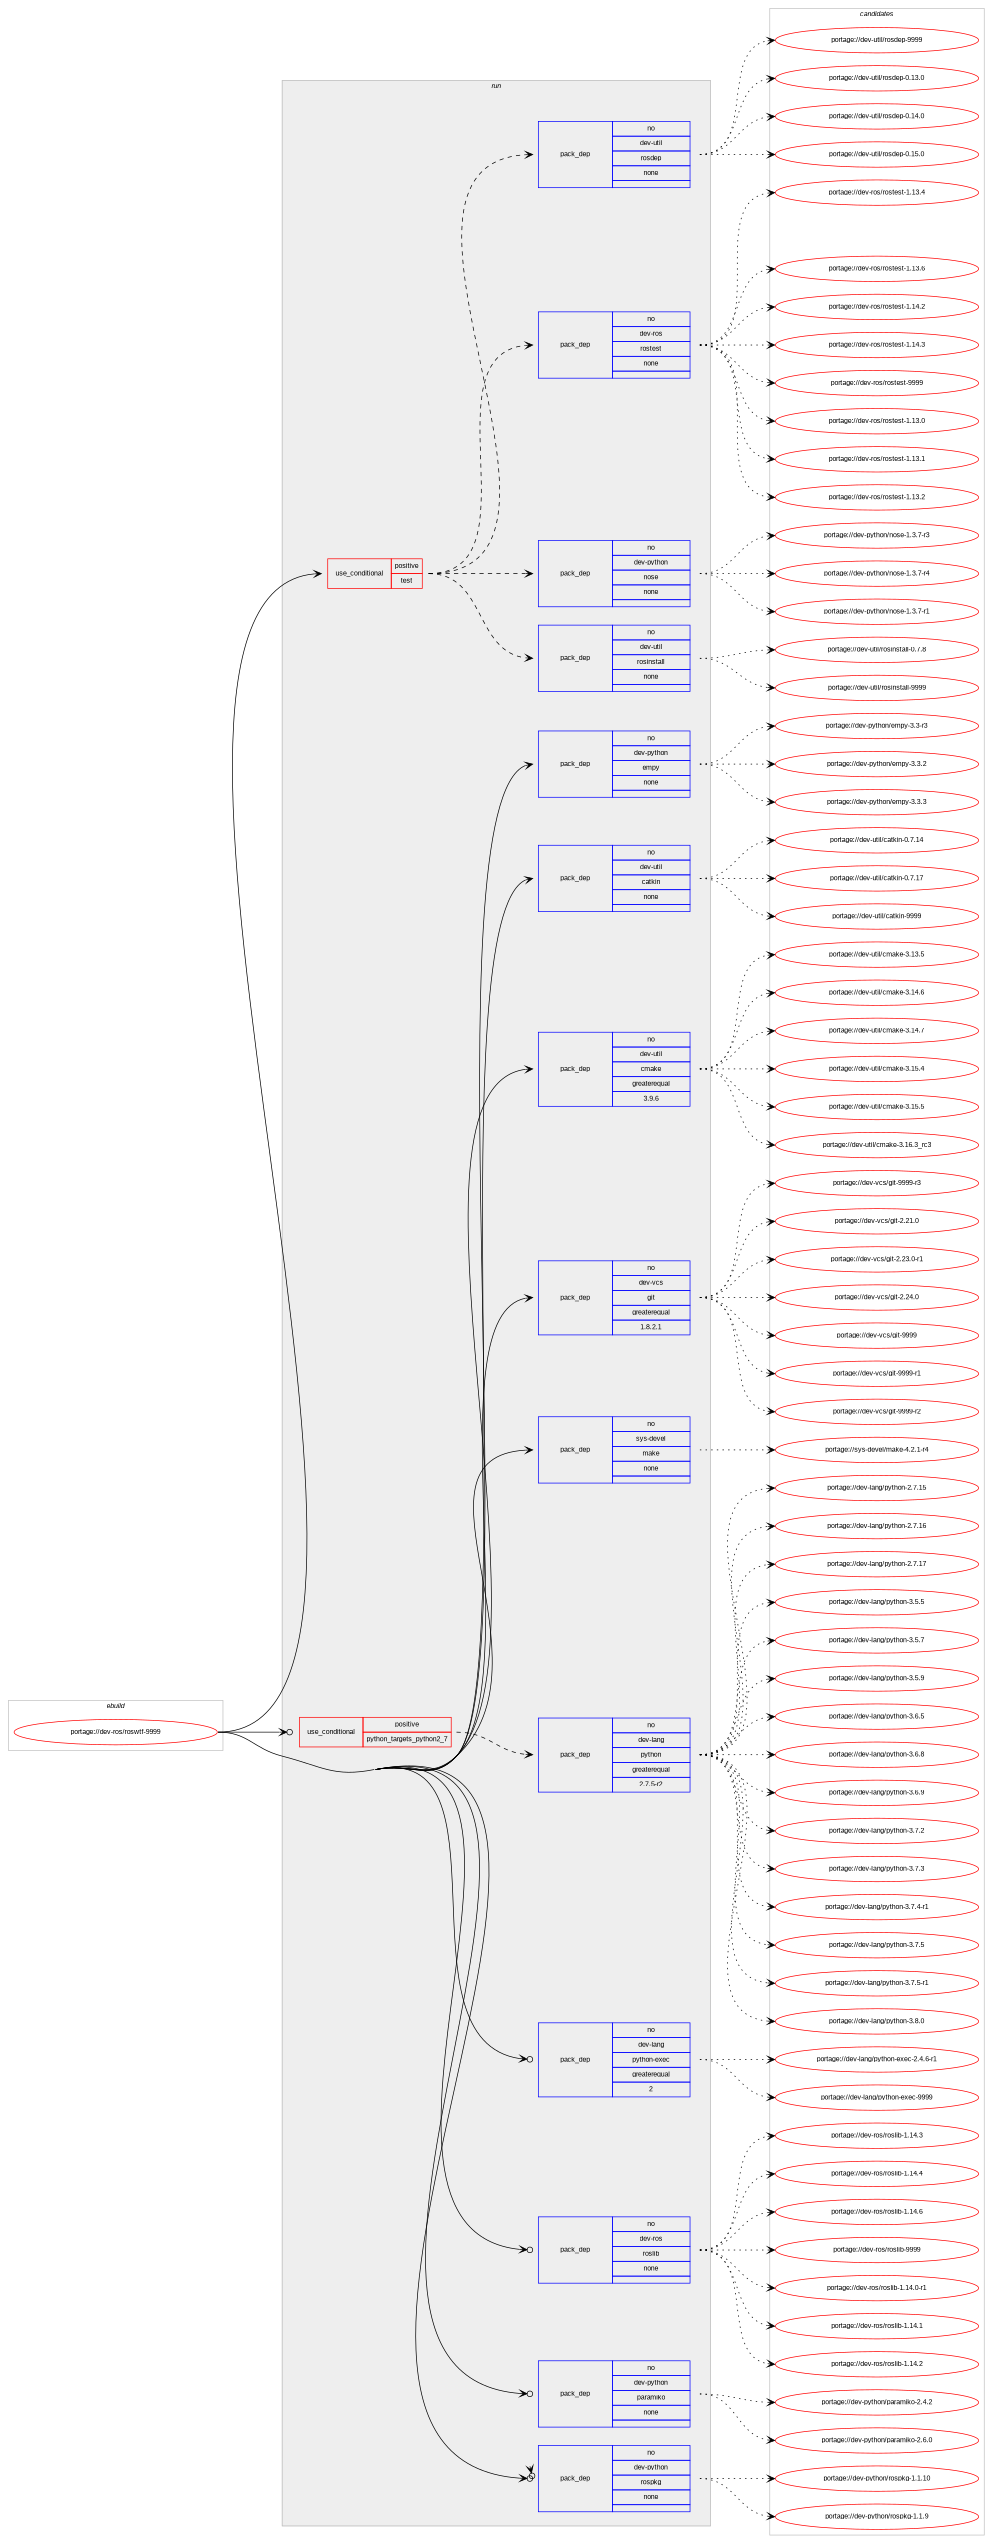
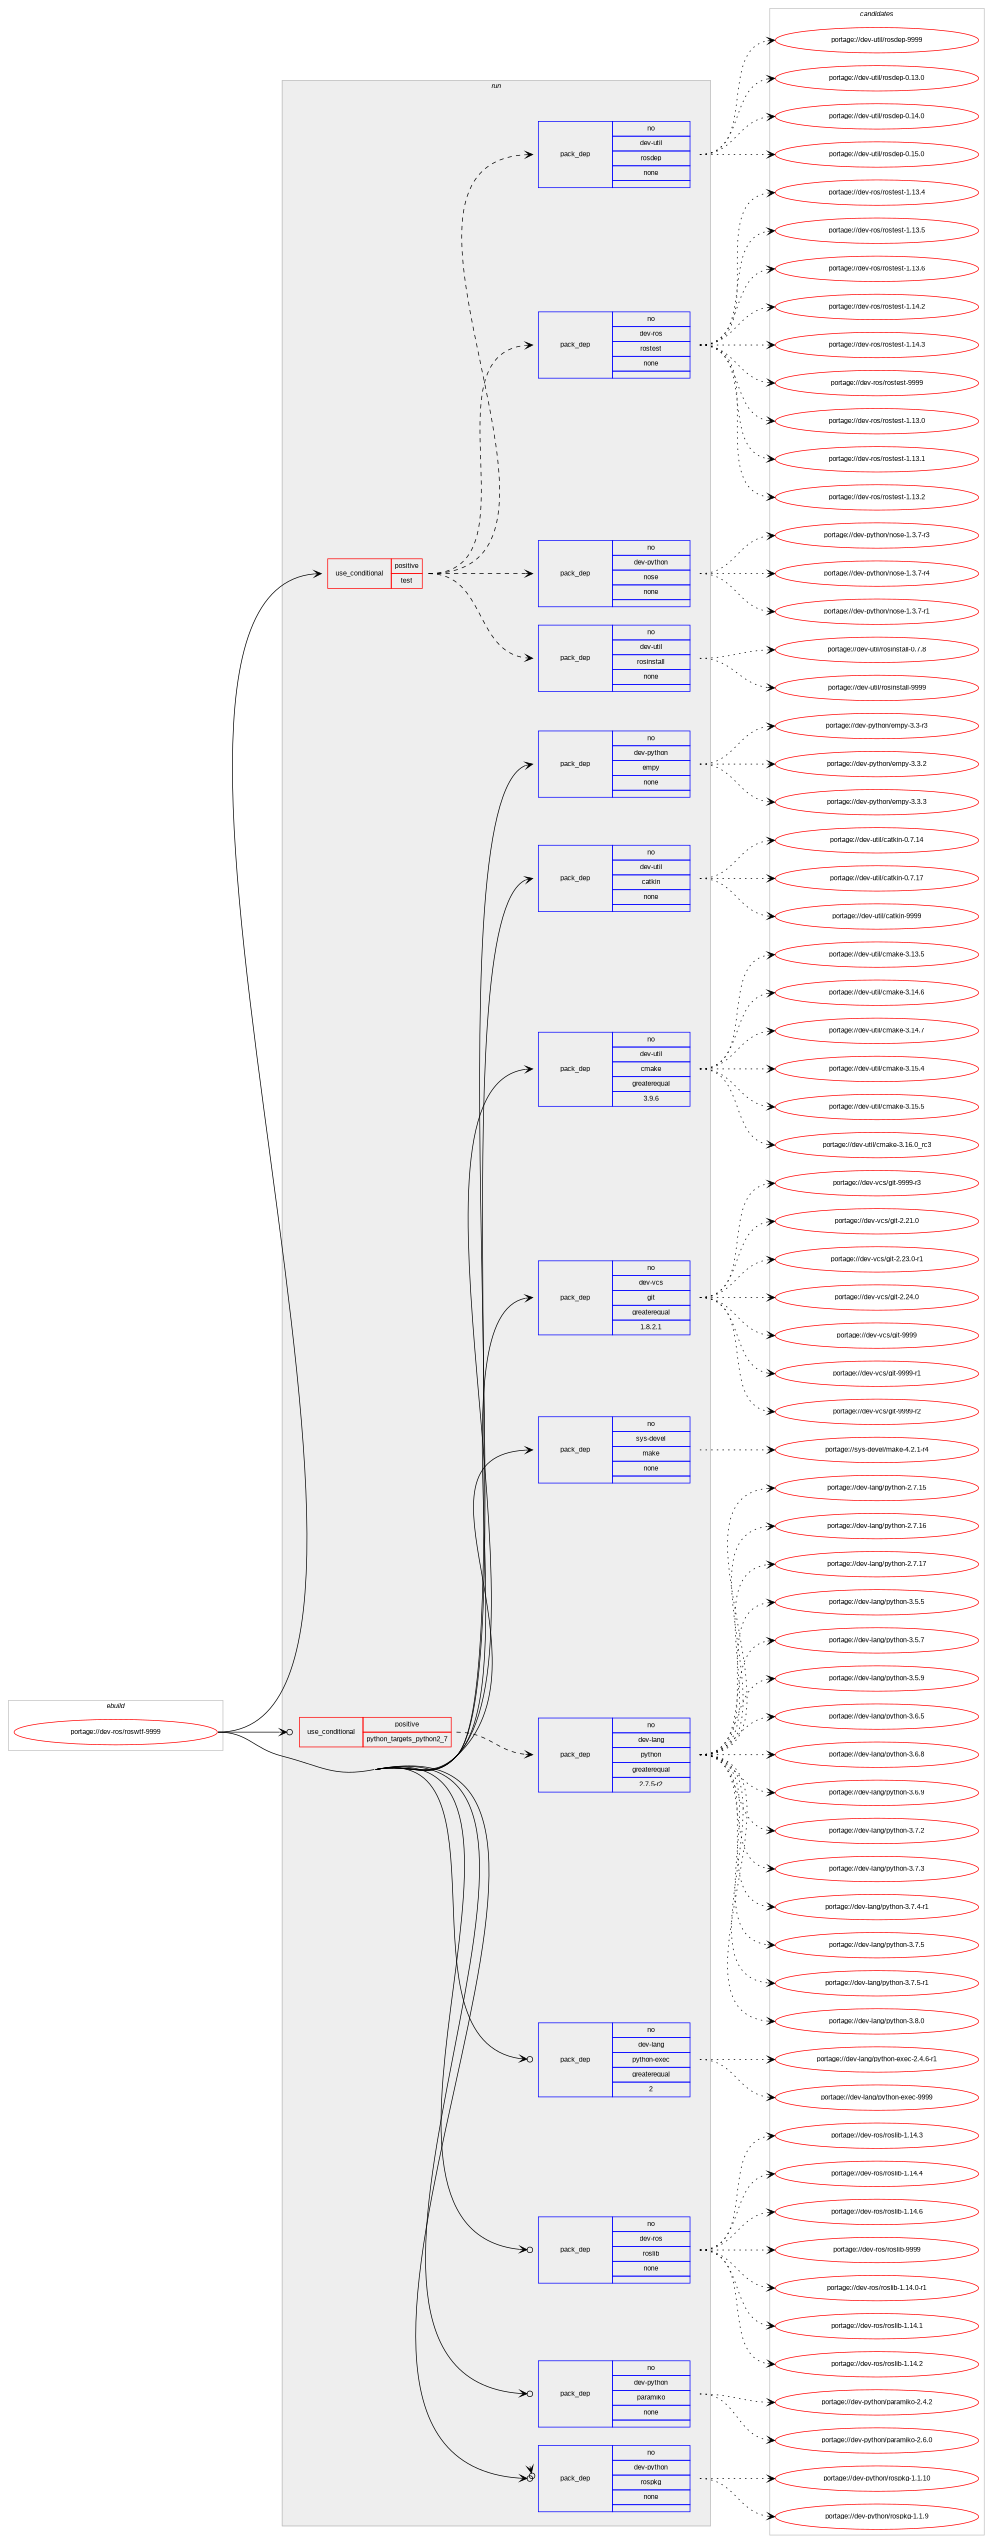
  digraph {
    compound=true
    concentrate=true
    fontname="Liberation Sans"
    fontsize=10
    newrank=true
    rankdir=LR
    ranksep=1.5
    node [color=red fontname="Liberation Sans" fontsize=10]
    edge [arrowhead=vee fontname="Liberation Sans" headport=w style=dotted tailport=e weight=100]
    n1 [label="portage://dev-ros/roswtf-9999" width=4]
    n2 [color=blue label=<<TABLE BORDER="0" CELLBORDER="1" CELLSPACING="0" CELLPADDING="4" WIDTH="220"><TR><TD ROWSPAN="6" CELLPADDING="30">pack_dep</TD></TR><TR><TD WIDTH="110">no</TD></TR><TR><TD>dev-ros</TD></TR><TR><TD>rostest</TD></TR><TR><TD>none</TD></TR><TR><TD></TD></TR></TABLE>> shape=none]
    n3 [color=blue label=<<TABLE BORDER="0" CELLBORDER="1" CELLSPACING="0" CELLPADDING="4" WIDTH="220"><TR><TD ROWSPAN="6" CELLPADDING="30">pack_dep</TD></TR><TR><TD WIDTH="110">no</TD></TR><TR><TD>dev-util</TD></TR><TR><TD>rosdep</TD></TR><TR><TD>none</TD></TR><TR><TD></TD></TR></TABLE>> shape=none]
    n4 [color=blue label=<<TABLE BORDER="0" CELLBORDER="1" CELLSPACING="0" CELLPADDING="4" WIDTH="220"><TR><TD ROWSPAN="6" CELLPADDING="30">pack_dep</TD></TR><TR><TD WIDTH="110">no</TD></TR><TR><TD>dev-util</TD></TR><TR><TD>rosinstall</TD></TR><TR><TD>none</TD></TR><TR><TD></TD></TR></TABLE>> shape=none]
    n5 [color=blue label=<<TABLE BORDER="0" CELLBORDER="1" CELLSPACING="0" CELLPADDING="4" WIDTH="220"><TR><TD ROWSPAN="6" CELLPADDING="30">pack_dep</TD></TR><TR><TD WIDTH="110">no</TD></TR><TR><TD>dev-python</TD></TR><TR><TD>nose</TD></TR><TR><TD>none</TD></TR><TR><TD></TD></TR></TABLE>> shape=none]
    n6 [label=<<TABLE BORDER="0" CELLBORDER="1" CELLSPACING="0" CELLPADDING="4"><TR><TD ROWSPAN="3" CELLPADDING="10">use_conditional</TD></TR><TR><TD>positive</TD></TR><TR><TD>test</TD></TR></TABLE>> shape=none]
    n7 [color=blue label=<<TABLE BORDER="0" CELLBORDER="1" CELLSPACING="0" CELLPADDING="4" WIDTH="220"><TR><TD ROWSPAN="6" CELLPADDING="30">pack_dep</TD></TR><TR><TD WIDTH="110">no</TD></TR><TR><TD>dev-python</TD></TR><TR><TD>empy</TD></TR><TR><TD>none</TD></TR><TR><TD></TD></TR></TABLE>> shape=none]
    n8 [color=blue label=<<TABLE BORDER="0" CELLBORDER="1" CELLSPACING="0" CELLPADDING="4" WIDTH="220"><TR><TD ROWSPAN="6" CELLPADDING="30">pack_dep</TD></TR><TR><TD WIDTH="110">no</TD></TR><TR><TD>dev-util</TD></TR><TR><TD>catkin</TD></TR><TR><TD>none</TD></TR><TR><TD></TD></TR></TABLE>> shape=none]
    n9 [color=blue label=<<TABLE BORDER="0" CELLBORDER="1" CELLSPACING="0" CELLPADDING="4" WIDTH="220"><TR><TD ROWSPAN="6" CELLPADDING="30">pack_dep</TD></TR><TR><TD WIDTH="110">no</TD></TR><TR><TD>dev-util</TD></TR><TR><TD>cmake</TD></TR><TR><TD>greaterequal</TD></TR><TR><TD>3.9.6</TD></TR></TABLE>> shape=none]
    n10 [color=blue label=<<TABLE BORDER="0" CELLBORDER="1" CELLSPACING="0" CELLPADDING="4" WIDTH="220"><TR><TD ROWSPAN="6" CELLPADDING="30">pack_dep</TD></TR><TR><TD WIDTH="110">no</TD></TR><TR><TD>dev-vcs</TD></TR><TR><TD>git</TD></TR><TR><TD>greaterequal</TD></TR><TR><TD>1.8.2.1</TD></TR></TABLE>> shape=none]
    n11 [color=blue label=<<TABLE BORDER="0" CELLBORDER="1" CELLSPACING="0" CELLPADDING="4" WIDTH="220"><TR><TD ROWSPAN="6" CELLPADDING="30">pack_dep</TD></TR><TR><TD WIDTH="110">no</TD></TR><TR><TD>sys-devel</TD></TR><TR><TD>make</TD></TR><TR><TD>none</TD></TR><TR><TD></TD></TR></TABLE>> shape=none]
    n12 [color=blue label=<<TABLE BORDER="0" CELLBORDER="1" CELLSPACING="0" CELLPADDING="4" WIDTH="220"><TR><TD ROWSPAN="6" CELLPADDING="30">pack_dep</TD></TR><TR><TD WIDTH="110">no</TD></TR><TR><TD>dev-lang</TD></TR><TR><TD>python</TD></TR><TR><TD>greaterequal</TD></TR><TR><TD>2.7.5-r2</TD></TR></TABLE>> shape=none]
    n13 [label=<<TABLE BORDER="0" CELLBORDER="1" CELLSPACING="0" CELLPADDING="4"><TR><TD ROWSPAN="3" CELLPADDING="10">use_conditional</TD></TR><TR><TD>positive</TD></TR><TR><TD>python_targets_python2_7</TD></TR></TABLE>> shape=none]
    n14 [color=blue label=<<TABLE BORDER="0" CELLBORDER="1" CELLSPACING="0" CELLPADDING="4" WIDTH="220"><TR><TD ROWSPAN="6" CELLPADDING="30">pack_dep</TD></TR><TR><TD WIDTH="110">no</TD></TR><TR><TD>dev-lang</TD></TR><TR><TD>python-exec</TD></TR><TR><TD>greaterequal</TD></TR><TR><TD>2</TD></TR></TABLE>> shape=none]
    n15 [color=blue label=<<TABLE BORDER="0" CELLBORDER="1" CELLSPACING="0" CELLPADDING="4" WIDTH="220"><TR><TD ROWSPAN="6" CELLPADDING="30">pack_dep</TD></TR><TR><TD WIDTH="110">no</TD></TR><TR><TD>dev-ros</TD></TR><TR><TD>roslib</TD></TR><TR><TD>none</TD></TR><TR><TD></TD></TR></TABLE>> shape=none]
    n16 [color=blue label=<<TABLE BORDER="0" CELLBORDER="1" CELLSPACING="0" CELLPADDING="4" WIDTH="220"><TR><TD ROWSPAN="6" CELLPADDING="30">pack_dep</TD></TR><TR><TD WIDTH="110">no</TD></TR><TR><TD>dev-python</TD></TR><TR><TD>paramiko</TD></TR><TR><TD>none</TD></TR><TR><TD></TD></TR></TABLE>> shape=none]
    n17 [color=blue label=<<TABLE BORDER="0" CELLBORDER="1" CELLSPACING="0" CELLPADDING="4" WIDTH="220"><TR><TD ROWSPAN="6" CELLPADDING="30">pack_dep</TD></TR><TR><TD WIDTH="110">no</TD></TR><TR><TD>dev-python</TD></TR><TR><TD>rospkg</TD></TR><TR><TD>none</TD></TR><TR><TD></TD></TR></TABLE>> shape=none]
    n18 [label="portage://dev-ros/rostest-1.13.0" width=4]
    n19 [label="portage://dev-ros/rostest-1.13.1" width=4]
    n20 [label="portage://dev-ros/rostest-1.13.2" width=4]
    n21 [label="portage://dev-ros/rostest-1.13.4" width=4]
+   n22 [label="portage://dev-ros/rostest-1.13.5" width=4]
    n23 [label="portage://dev-ros/rostest-1.13.6" width=4]
    n24 [label="portage://dev-ros/rostest-1.14.2" width=4]
    n25 [label="portage://dev-ros/rostest-1.14.3" width=4]
    n26 [label="portage://dev-ros/rostest-9999" width=4]
    n27 [label="portage://dev-util/rosdep-0.13.0" width=4]
    n28 [label="portage://dev-util/rosdep-0.14.0" width=4]
    n29 [label="portage://dev-util/rosdep-0.15.0" width=4]
    n30 [label="portage://dev-util/rosdep-9999" width=4]
    n31 [label="portage://dev-util/rosinstall-0.7.8" width=4]
    n32 [label="portage://dev-util/rosinstall-9999" width=4]
    n33 [label="portage://dev-python/nose-1.3.7-r1" width=4]
    n34 [label="portage://dev-python/nose-1.3.7-r3" width=4]
    n35 [label="portage://dev-python/nose-1.3.7-r4" width=4]
    n36 [label="portage://dev-python/empy-3.3-r3" width=4]
    n37 [label="portage://dev-python/empy-3.3.2" width=4]
    n38 [label="portage://dev-python/empy-3.3.3" width=4]
    n39 [label="portage://dev-util/catkin-0.7.14" width=4]
    n40 [label="portage://dev-util/catkin-0.7.17" width=4]
    n41 [label="portage://dev-util/catkin-9999" width=4]
    n42 [label="portage://dev-util/cmake-3.13.5" width=4]
    n43 [label="portage://dev-util/cmake-3.14.6" width=4]
    n44 [label="portage://dev-util/cmake-3.14.7" width=4]
    n45 [label="portage://dev-util/cmake-3.15.4" width=4]
    n46 [label="portage://dev-util/cmake-3.15.5" width=4]
-   n47 [label="portage://dev-util/cmake-3.16.3_rc3" width=4]
+   n47 [label="portage://dev-util/cmake-3.16.0_rc3" width=4]
    n48 [label="portage://dev-vcs/git-2.21.0" width=4]
    n49 [label="portage://dev-vcs/git-2.23.0-r1" width=4]
    n50 [label="portage://dev-vcs/git-2.24.0" width=4]
    n51 [label="portage://dev-vcs/git-9999" width=4]
    n52 [label="portage://dev-vcs/git-9999-r1" width=4]
    n53 [label="portage://dev-vcs/git-9999-r2" width=4]
    n54 [label="portage://dev-vcs/git-9999-r3" width=4]
    n55 [label="portage://sys-devel/make-4.2.1-r4" width=4]
    n56 [label="portage://dev-lang/python-2.7.15" width=4]
    n57 [label="portage://dev-lang/python-2.7.16" width=4]
    n58 [label="portage://dev-lang/python-2.7.17" width=4]
    n59 [label="portage://dev-lang/python-3.5.5" width=4]
    n60 [label="portage://dev-lang/python-3.5.7" width=4]
    n61 [label="portage://dev-lang/python-3.5.9" width=4]
    n62 [label="portage://dev-lang/python-3.6.5" width=4]
    n63 [label="portage://dev-lang/python-3.6.8" width=4]
    n64 [label="portage://dev-lang/python-3.6.9" width=4]
    n65 [label="portage://dev-lang/python-3.7.2" width=4]
    n66 [label="portage://dev-lang/python-3.7.3" width=4]
    n67 [label="portage://dev-lang/python-3.7.4-r1" width=4]
    n68 [label="portage://dev-lang/python-3.7.5" width=4]
    n69 [label="portage://dev-lang/python-3.7.5-r1" width=4]
    n70 [label="portage://dev-lang/python-3.8.0" width=4]
    n71 [label="portage://dev-lang/python-exec-2.4.6-r1" width=4]
    n72 [label="portage://dev-lang/python-exec-9999" width=4]
    n73 [label="portage://dev-python/paramiko-2.4.2" width=4]
    n74 [label="portage://dev-python/paramiko-2.6.0" width=4]
    n75 [label="portage://dev-python/rospkg-1.1.10" width=4]
    n76 [label="portage://dev-python/rospkg-1.1.9" width=4]
    n77 [label="portage://dev-ros/roslib-1.14.0-r1" width=4]
    n78 [label="portage://dev-ros/roslib-1.14.1" width=4]
    n79 [label="portage://dev-ros/roslib-1.14.2" width=4]
    n80 [label="portage://dev-ros/roslib-1.14.3" width=4]
    n81 [label="portage://dev-ros/roslib-1.14.4" width=4]
    n82 [label="portage://dev-ros/roslib-1.14.6" width=4]
    n83 [label="portage://dev-ros/roslib-9999" width=4]
    subgraph cluster_1 {
      color=gray
      label=<<i>ebuild</i>>
      rank=same
      n1
    }
    subgraph cluster_2 {
      color=gray
      label=<<i>dependencies</i>>
      subgraph cluster_3 {
        color=gray
        fillcolor="#eeeeee"
        label=<<i>compile</i>>
        style=filled
        subgraph sub_4 {
          color=gray
          fillcolor="#eeeeee"
          label=<<i>compile</i>>
          style=filled
          n6
          subgraph sub_5 {
            color=gray
            fillcolor="#eeeeee"
            label=<<i>compile</i>>
            style=filled
            n2
          }
          subgraph sub_6 {
            color=gray
            fillcolor="#eeeeee"
            label=<<i>compile</i>>
            style=filled
            n3
          }
          subgraph sub_7 {
            color=gray
            fillcolor="#eeeeee"
            label=<<i>compile</i>>
            style=filled
            n4
          }
          subgraph sub_8 {
            color=gray
            fillcolor="#eeeeee"
            label=<<i>compile</i>>
            style=filled
            n5
          }
        }
        subgraph sub_9 {
          color=gray
          fillcolor="#eeeeee"
          label=<<i>compile</i>>
          style=filled
          n7
        }
        subgraph sub_10 {
          color=gray
          fillcolor="#eeeeee"
          label=<<i>compile</i>>
          style=filled
          n8
        }
        subgraph sub_11 {
          color=gray
          fillcolor="#eeeeee"
          label=<<i>compile</i>>
          style=filled
          n9
        }
        subgraph sub_12 {
          color=gray
          fillcolor="#eeeeee"
          label=<<i>compile</i>>
          style=filled
          n10
        }
        subgraph sub_13 {
          color=gray
          fillcolor="#eeeeee"
          label=<<i>compile</i>>
          style=filled
          n11
        }
      }
      subgraph cluster_14 {
        color=gray
        fillcolor="#eeeeee"
        label=<<i>compile and run</i>>
        style=filled
        subgraph sub_15 {
          color=gray
          fillcolor="#eeeeee"
          label=<<i>compile and run</i>>
          style=filled
          n13
          subgraph sub_16 {
            color=gray
            fillcolor="#eeeeee"
            label=<<i>compile and run</i>>
            style=filled
            n12
          }
        }
        subgraph sub_17 {
          color=gray
          fillcolor="#eeeeee"
          label=<<i>compile and run</i>>
          style=filled
          n14
        }
        subgraph sub_18 {
          color=gray
          fillcolor="#eeeeee"
          label=<<i>compile and run</i>>
          style=filled
          n15
        }
        subgraph sub_19 {
          color=gray
          fillcolor="#eeeeee"
          label=<<i>compile and run</i>>
          style=filled
          n16
        }
        subgraph sub_20 {
          color=gray
          fillcolor="#eeeeee"
          label=<<i>compile and run</i>>
          style=filled
          n17
        }
      }
      subgraph cluster_21 {
        color=gray
        fillcolor="#eeeeee"
        label=<<i>run</i>>
        style=filled
      }
    }
    subgraph cluster_22 {
      color=gray
      label=<<i>candidates</i>>
      rank=same
      subgraph sub_23 {
        color=black
        label=<<i>candidates</i>>
        nodesep=1
        rank=same
        n18
        n19
        n20
        n21
+       n22
        n23
        n24
        n25
        n26
      }
      subgraph sub_24 {
        color=black
        label=<<i>candidates</i>>
        nodesep=1
        rank=same
        n27
        n28
        n29
        n30
      }
      subgraph sub_25 {
        color=black
        label=<<i>candidates</i>>
        nodesep=1
        rank=same
        n31
        n32
      }
      subgraph sub_26 {
        color=black
        label=<<i>candidates</i>>
        nodesep=1
        rank=same
        n33
        n34
        n35
      }
      subgraph sub_27 {
        color=black
        label=<<i>candidates</i>>
        nodesep=1
        rank=same
        n36
        n37
        n38
      }
      subgraph sub_28 {
        color=black
        label=<<i>candidates</i>>
        nodesep=1
        rank=same
        n39
        n40
        n41
      }
      subgraph sub_29 {
        color=black
        label=<<i>candidates</i>>
        nodesep=1
        rank=same
        n42
        n43
        n44
        n45
        n46
        n47
      }
      subgraph sub_30 {
        color=black
        label=<<i>candidates</i>>
        nodesep=1
        rank=same
        n48
        n49
        n50
        n51
        n52
        n53
        n54
      }
      subgraph sub_31 {
        color=black
        label=<<i>candidates</i>>
        nodesep=1
        rank=same
        n55
      }
      subgraph sub_32 {
        color=black
        label=<<i>candidates</i>>
        nodesep=1
        rank=same
        n56
        n57
        n58
        n59
        n60
        n61
        n62
        n63
        n64
        n65
        n66
        n67
        n68
        n69
        n70
      }
      subgraph sub_33 {
        color=black
        label=<<i>candidates</i>>
        nodesep=1
        rank=same
        n71
        n72
      }
      subgraph sub_34 {
        color=black
        label=<<i>candidates</i>>
        nodesep=1
        rank=same
        n73
        n74
      }
      subgraph sub_35 {
        color=black
        label=<<i>candidates</i>>
        nodesep=1
        rank=same
        n75
        n76
      }
      subgraph sub_36 {
        color=black
        label=<<i>candidates</i>>
        nodesep=1
        rank=same
        n77
        n78
        n79
        n80
        n81
        n82
        n83
      }
    }
    n1 -> n6 [style=solid weight=20]
    n1 -> n7 [style=solid weight=20]
    n1 -> n8 [style=solid weight=20]
    n1 -> n9 [style=solid weight=20]
    n1 -> n10 [style=solid weight=20]
    n1 -> n11 [style=solid weight=20]
    n1 -> n13 [arrowhead=odotvee style=solid weight=20]
    n1 -> n14 [arrowhead=odotvee style=solid weight=20]
    n1 -> n15 [arrowhead=odotvee style=solid weight=20]
    n1 -> n16 [arrowhead=odotvee style=solid weight=20]
    n1 -> n17 [arrowhead=odotvee style=solid weight=20]
    n2 -> n18
    n2 -> n19
    n2 -> n20
    n2 -> n21
+   n2 -> n22
    n2 -> n23
    n2 -> n24
    n2 -> n25
    n2 -> n26
    n3 -> n27
    n3 -> n28
    n3 -> n29
    n3 -> n30
    n4 -> n31
    n4 -> n32
    n5 -> n33
    n5 -> n34
    n5 -> n35
    n6 -> n2 [style=dashed weight=20]
    n6 -> n3 [style=dashed weight=20]
    n6 -> n4 [style=dashed weight=20]
    n6 -> n5 [style=dashed weight=20]
    n7 -> n36
    n7 -> n37
    n7 -> n38
    n8 -> n39
    n8 -> n40
    n8 -> n41
    n9 -> n42
    n9 -> n43
    n9 -> n44
    n9 -> n45
    n9 -> n46
    n9 -> n47
    n10 -> n48
    n10 -> n49
    n10 -> n50
    n10 -> n51
    n10 -> n52
    n10 -> n53
    n10 -> n54
    n11 -> n55
    n12 -> n56
    n12 -> n57
    n12 -> n58
    n12 -> n59
    n12 -> n60
    n12 -> n61
    n12 -> n62
    n12 -> n63
    n12 -> n64
    n12 -> n65
    n12 -> n66
    n12 -> n67
    n12 -> n68
    n12 -> n69
    n12 -> n70
    n13 -> n12 [style=dashed weight=20]
    n14 -> n71
    n14 -> n72
    n15 -> n77
    n15 -> n78
    n15 -> n79
    n15 -> n80
    n15 -> n81
    n15 -> n82
    n15 -> n83
    n16 -> n73
    n16 -> n74
    n17 -> n75
    n17 -> n76
  }
